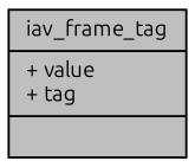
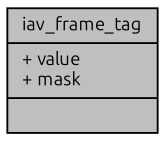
  digraph {
    fontname=Ubuntu
-   n1 [color=black fillcolor=grey75 fontcolor=black fontname=Ubuntu fontsize=10 height=0.2 label="{iav_frame_tag\n|+ value\l+ tag\l|}" shape=record style=filled width=0.4]
+   n1 [color=black fillcolor=grey75 fontcolor=black fontname=Ubuntu fontsize=10 height=0.2 label="{iav_frame_tag\n|+ value\l+ mask\l|}" shape=record style=filled width=0.4]
  }
